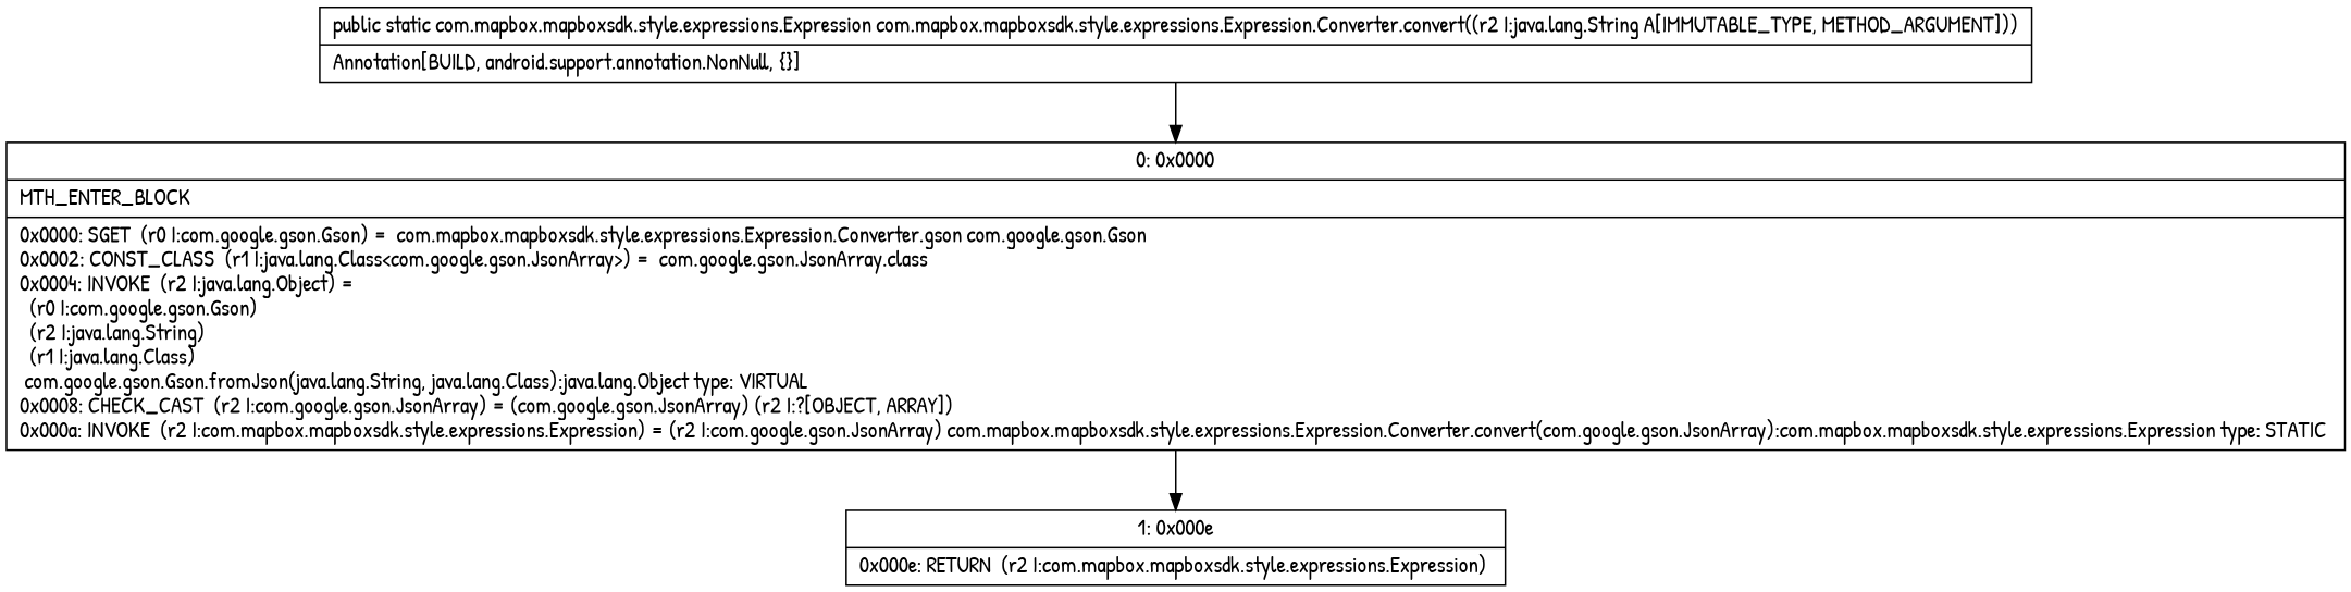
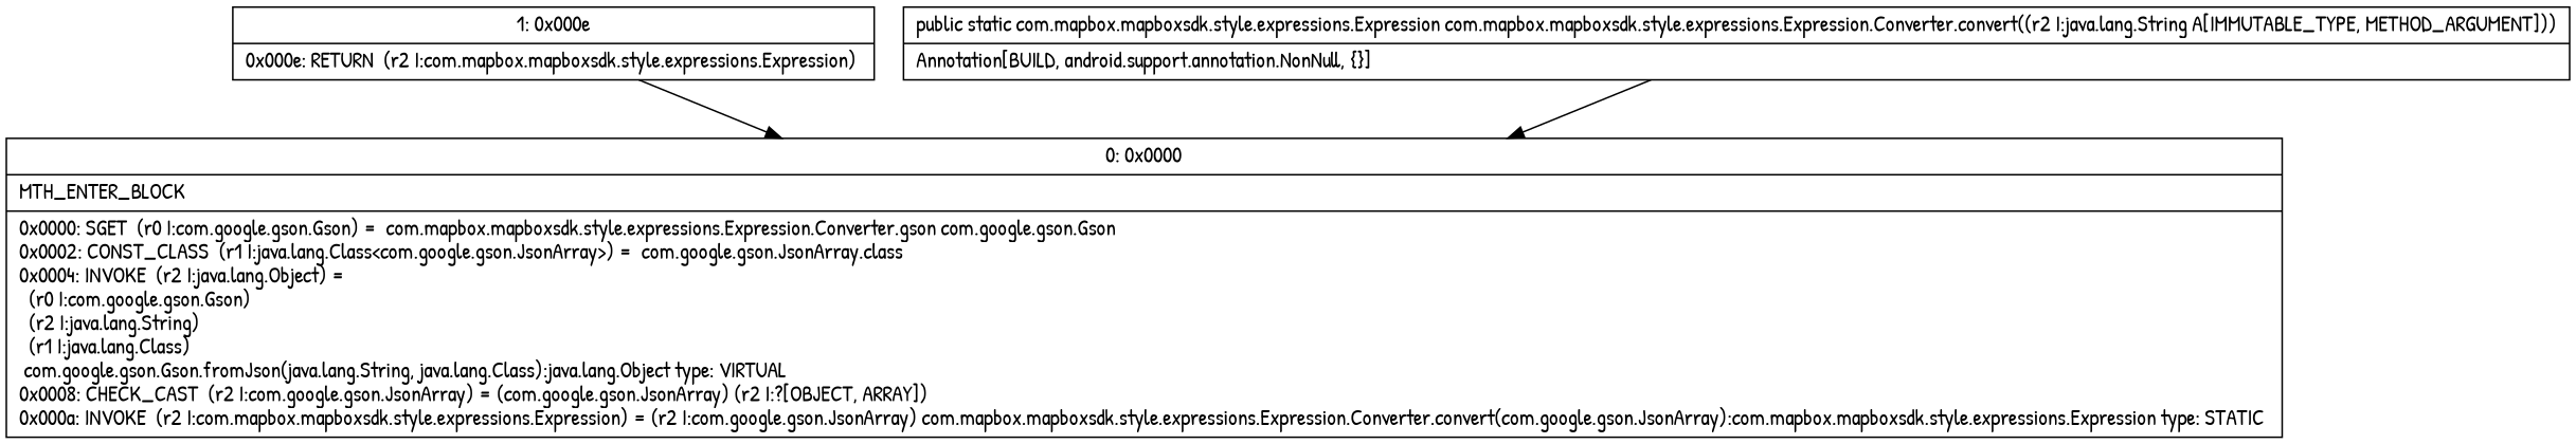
  digraph {
    fontname="Patrick Hand"
    node [shape=record fontname="Patrick Hand"]
    edge [fontname="Patrick Hand"]
    n1 [label="{0\:\ 0x0000|MTH_ENTER_BLOCK\l|0x0000: SGET  (r0 I:com.google.gson.Gson) =  com.mapbox.mapboxsdk.style.expressions.Expression.Converter.gson com.google.gson.Gson \l0x0002: CONST_CLASS  (r1 I:java.lang.Class\<com.google.gson.JsonArray\>) =  com.google.gson.JsonArray.class \l0x0004: INVOKE  (r2 I:java.lang.Object) = \l  (r0 I:com.google.gson.Gson)\l  (r2 I:java.lang.String)\l  (r1 I:java.lang.Class)\l com.google.gson.Gson.fromJson(java.lang.String, java.lang.Class):java.lang.Object type: VIRTUAL \l0x0008: CHECK_CAST  (r2 I:com.google.gson.JsonArray) = (com.google.gson.JsonArray) (r2 I:?[OBJECT, ARRAY]) \l0x000a: INVOKE  (r2 I:com.mapbox.mapboxsdk.style.expressions.Expression) = (r2 I:com.google.gson.JsonArray) com.mapbox.mapboxsdk.style.expressions.Expression.Converter.convert(com.google.gson.JsonArray):com.mapbox.mapboxsdk.style.expressions.Expression type: STATIC \l}"]
    n2 [label="{1\:\ 0x000e|0x000e: RETURN  (r2 I:com.mapbox.mapboxsdk.style.expressions.Expression) \l}"]
    n3 [label="{public static com.mapbox.mapboxsdk.style.expressions.Expression com.mapbox.mapboxsdk.style.expressions.Expression.Converter.convert((r2 I:java.lang.String A[IMMUTABLE_TYPE, METHOD_ARGUMENT]))  | Annotation[BUILD, android.support.annotation.NonNull, \{\}]\l}"]
-   n1 -> n2
+   n2 -> n1
    n3 -> n1
  }
